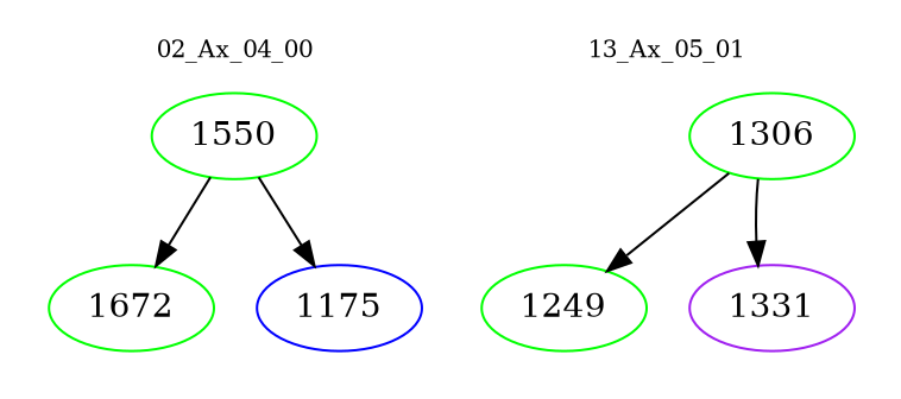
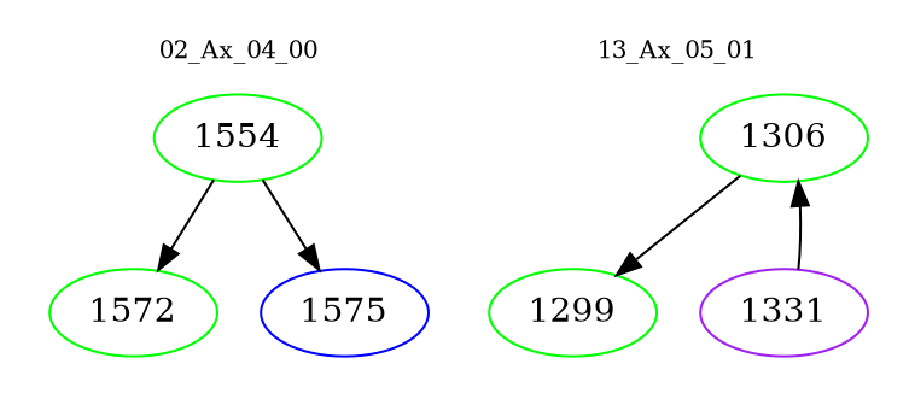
  digraph {
    node [color=green]
    edge [color=black]
-   n1 [label=1550]
-   n2 [label=1672]
-   n3 [color=blue label=1175]
+   n1 [label=1554]
+   n2 [label=1572]
+   n3 [color=blue label=1575]
    n4 [label=1306]
-   n5 [label=1249]
+   n5 [label=1299]
    n6 [color=purple label=1331]
    subgraph cluster_1 {
      color=white
      fontsize=10
      label="02_Ax_04_00"
      n1
      n2
      n3
    }
    subgraph cluster_2 {
      color=white
      fontsize=10
      label="13_Ax_05_01"
      n4
      n5
      n6
    }
    n1 -> n2
    n1 -> n3
    n4 -> n5
-   n4 -> n6
+   n6 -> n4
  }
